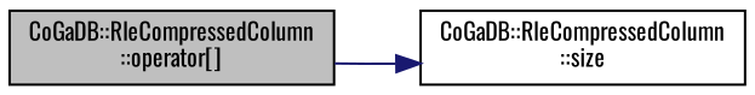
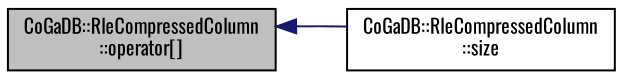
  digraph {
    rankdir=LR
    fontname=Oswald
    node [color=black fontname=Oswald fontsize=10 shape=record style=filled]
    n1 [fillcolor=grey75 fontcolor=black height=0.2 label="CoGaDB::RleCompressedColumn\l::operator[]" width=0.4]
    n2 [fillcolor=white height=0.2 label="CoGaDB::RleCompressedColumn\l::size" width=0.4]
-   n1 -> n2 [color=midnightblue fontname=Oswald fontsize=10 labelfontname=Helvetica labelfontsize=10 style=solid]
+   n2 -> n1 [color=midnightblue fontname=Oswald fontsize=10 labelfontname=Helvetica labelfontsize=10 style=solid]
  }
